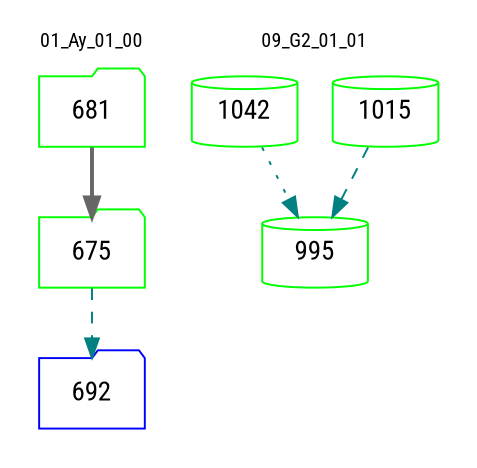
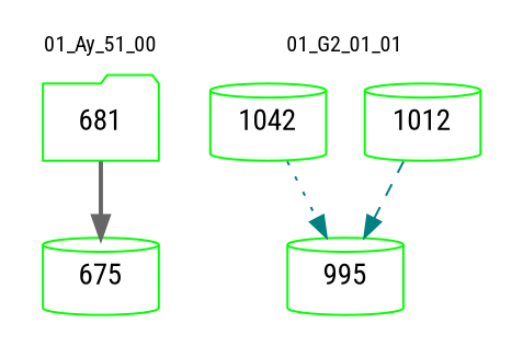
  digraph {
    fontname="Roboto Condensed"
    node [color=green fontname="Roboto Condensed" shape=folder]
    edge [color=teal fontname="Roboto Condensed" style=dashed]
    n1 [label=681]
-   n2 [label=675]
-   n3 [color=blue label=692]
-   n4 [label=1015 shape=cylinder]
+   n2 [label=675 shape=cylinder]
+   n4 [label=1012 shape=cylinder]
    n5 [label=995 shape=cylinder]
    n6 [label=1042 shape=cylinder]
    subgraph cluster_1 {
      color=white
      fontsize=10
-     label="01_Ay_01_00"
+     label="01_Ay_51_00"
      n1
      n2
-     n3
    }
    subgraph cluster_2 {
      color=white
      fontsize=10
-     label="09_G2_01_01"
+     label="01_G2_01_01"
      n4
      n5
      n6
    }
    n1 -> n2 [color=gray40 style=bold]
-   n2 -> n3
    n4 -> n5
    n6 -> n5 [style=dotted]
  }
